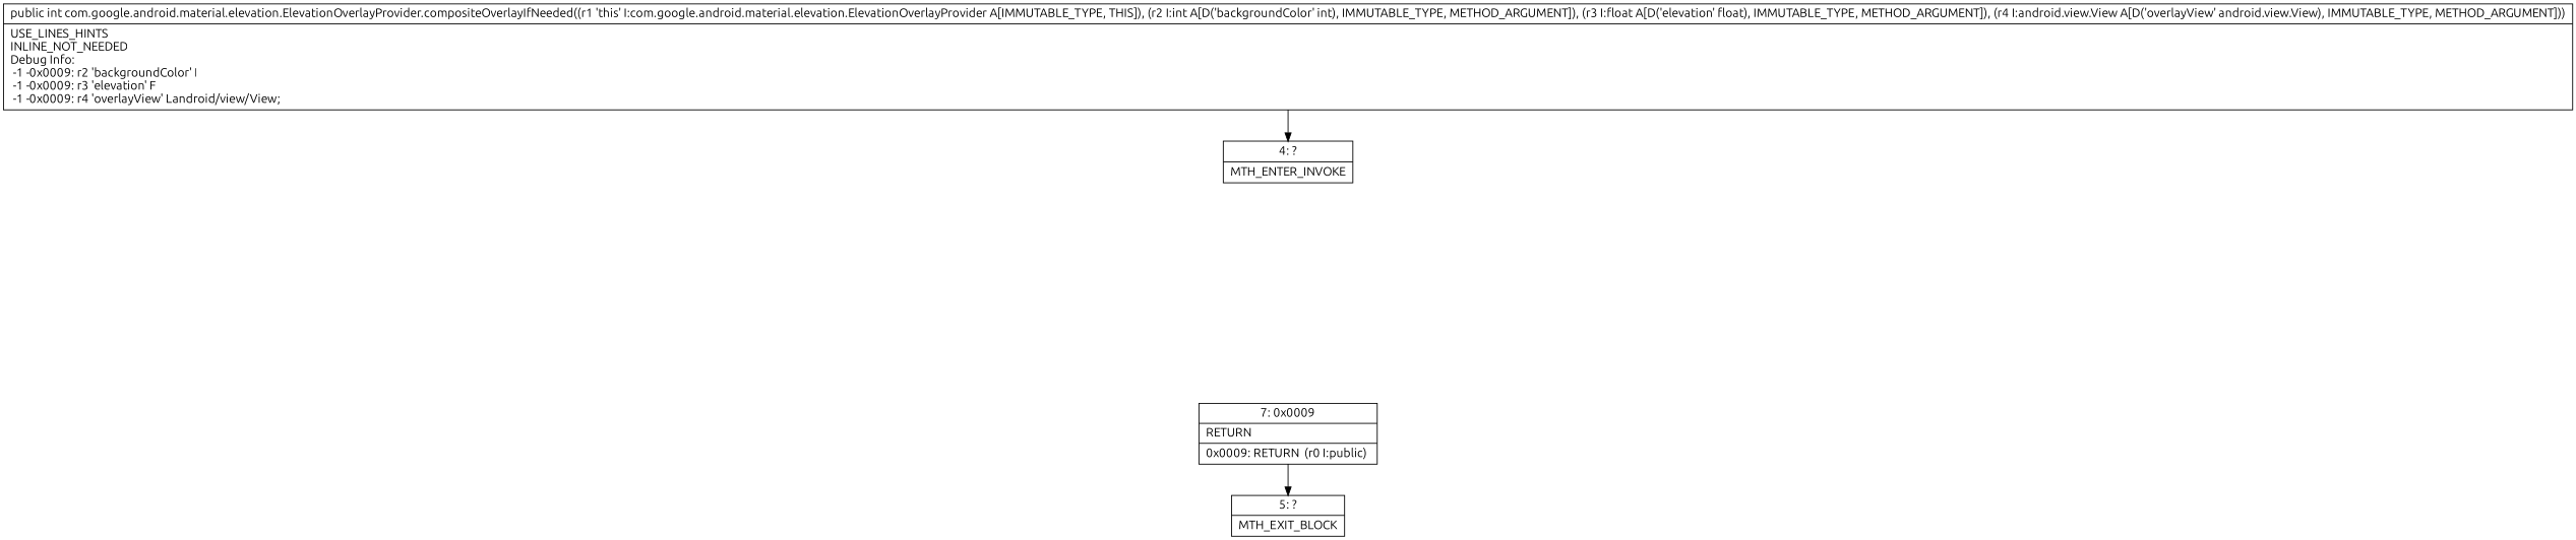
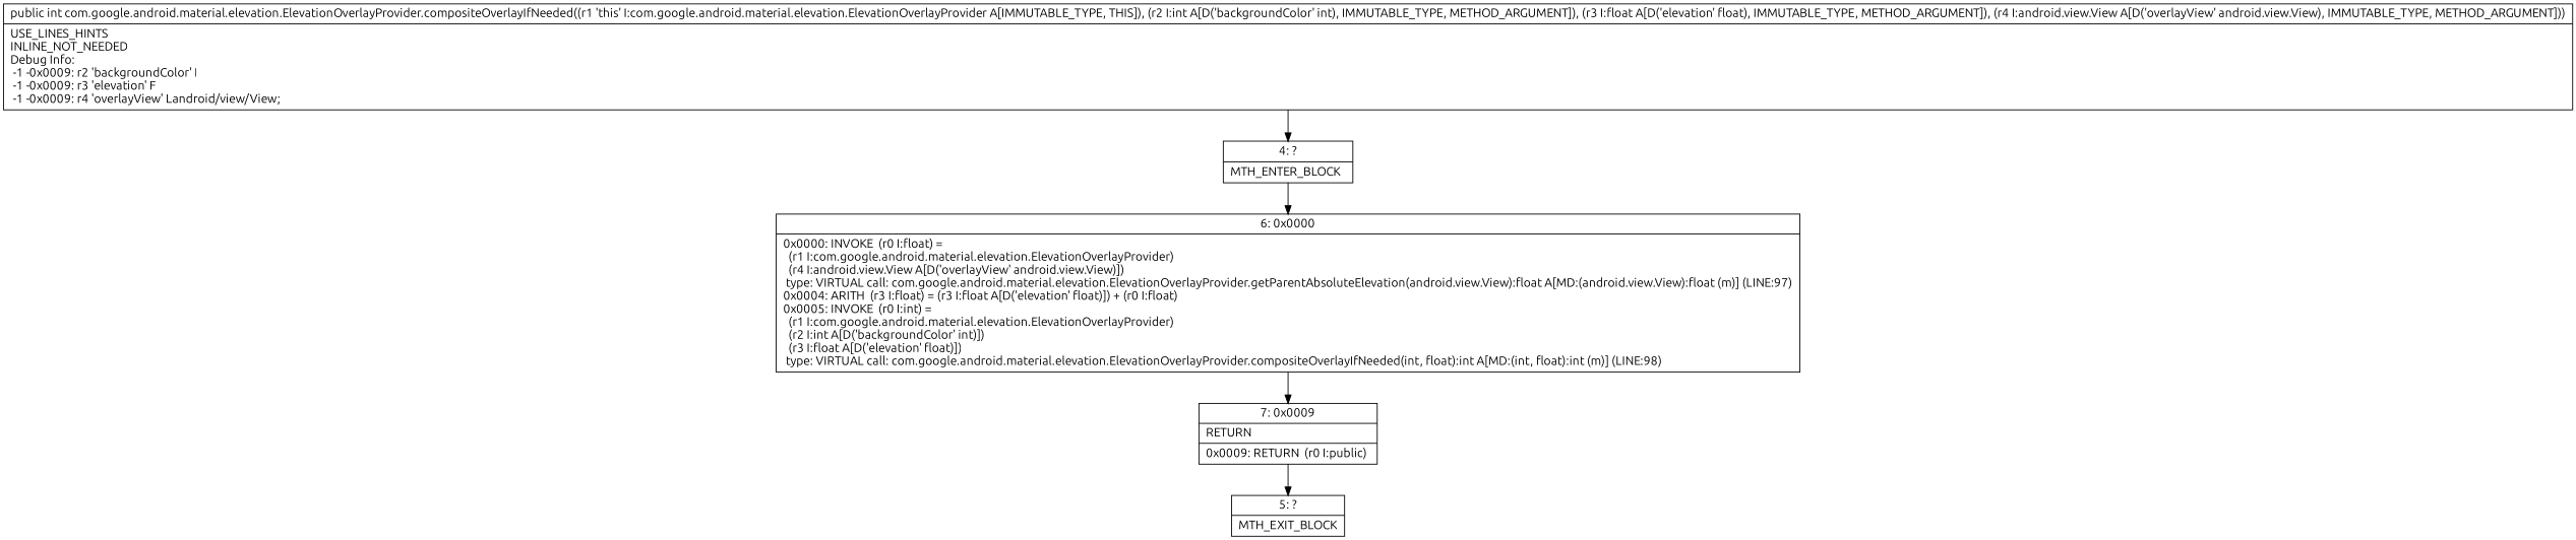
  digraph {
    fontname=Ubuntu
    node [fontname=Ubuntu shape=record]
    edge [fontname=Ubuntu]
-   n1 [label="{4\:\ ?|MTH_ENTER_INVOKE\l}"]
+   n1 [label="{4\:\ ?|MTH_ENTER_BLOCK\l}"]
+   n2 [label="{6\:\ 0x0000|0x0000: INVOKE  (r0 I:float) = \l  (r1 I:com.google.android.material.elevation.ElevationOverlayProvider)\l  (r4 I:android.view.View A[D('overlayView' android.view.View)])\l type: VIRTUAL call: com.google.android.material.elevation.ElevationOverlayProvider.getParentAbsoluteElevation(android.view.View):float A[MD:(android.view.View):float (m)] (LINE:97)\l0x0004: ARITH  (r3 I:float) = (r3 I:float A[D('elevation' float)]) + (r0 I:float) \l0x0005: INVOKE  (r0 I:int) = \l  (r1 I:com.google.android.material.elevation.ElevationOverlayProvider)\l  (r2 I:int A[D('backgroundColor' int)])\l  (r3 I:float A[D('elevation' float)])\l type: VIRTUAL call: com.google.android.material.elevation.ElevationOverlayProvider.compositeOverlayIfNeeded(int, float):int A[MD:(int, float):int (m)] (LINE:98)\l}"]
    n3 [label="{7\:\ 0x0009|RETURN\l|0x0009: RETURN  (r0 I:public) \l}"]
    n4 [label="{5\:\ ?|MTH_EXIT_BLOCK\l}"]
    n5 [label="{public int com.google.android.material.elevation.ElevationOverlayProvider.compositeOverlayIfNeeded((r1 'this' I:com.google.android.material.elevation.ElevationOverlayProvider A[IMMUTABLE_TYPE, THIS]), (r2 I:int A[D('backgroundColor' int), IMMUTABLE_TYPE, METHOD_ARGUMENT]), (r3 I:float A[D('elevation' float), IMMUTABLE_TYPE, METHOD_ARGUMENT]), (r4 I:android.view.View A[D('overlayView' android.view.View), IMMUTABLE_TYPE, METHOD_ARGUMENT]))  | USE_LINES_HINTS\lINLINE_NOT_NEEDED\lDebug Info:\l  \-1 \-0x0009: r2 'backgroundColor' I\l  \-1 \-0x0009: r3 'elevation' F\l  \-1 \-0x0009: r4 'overlayView' Landroid\/view\/View;\l}"]
+   n1 -> n2
+   n2 -> n3
    n3 -> n4
    n5 -> n1
  }
